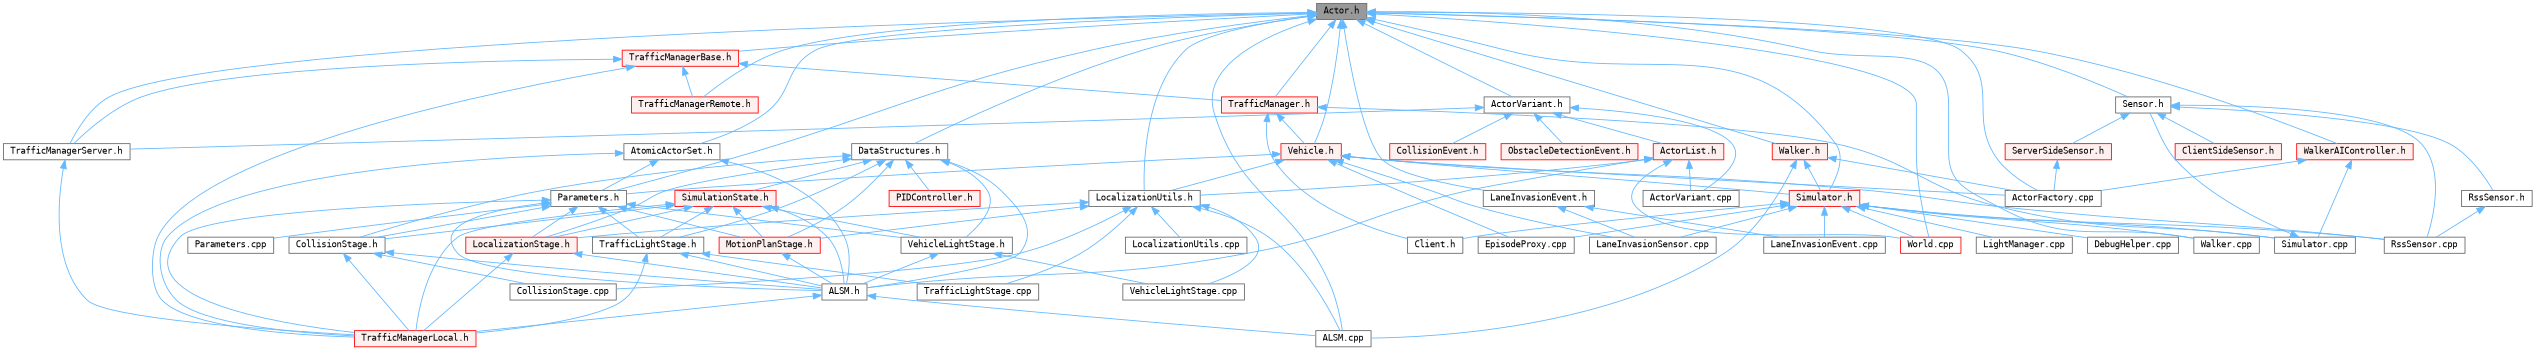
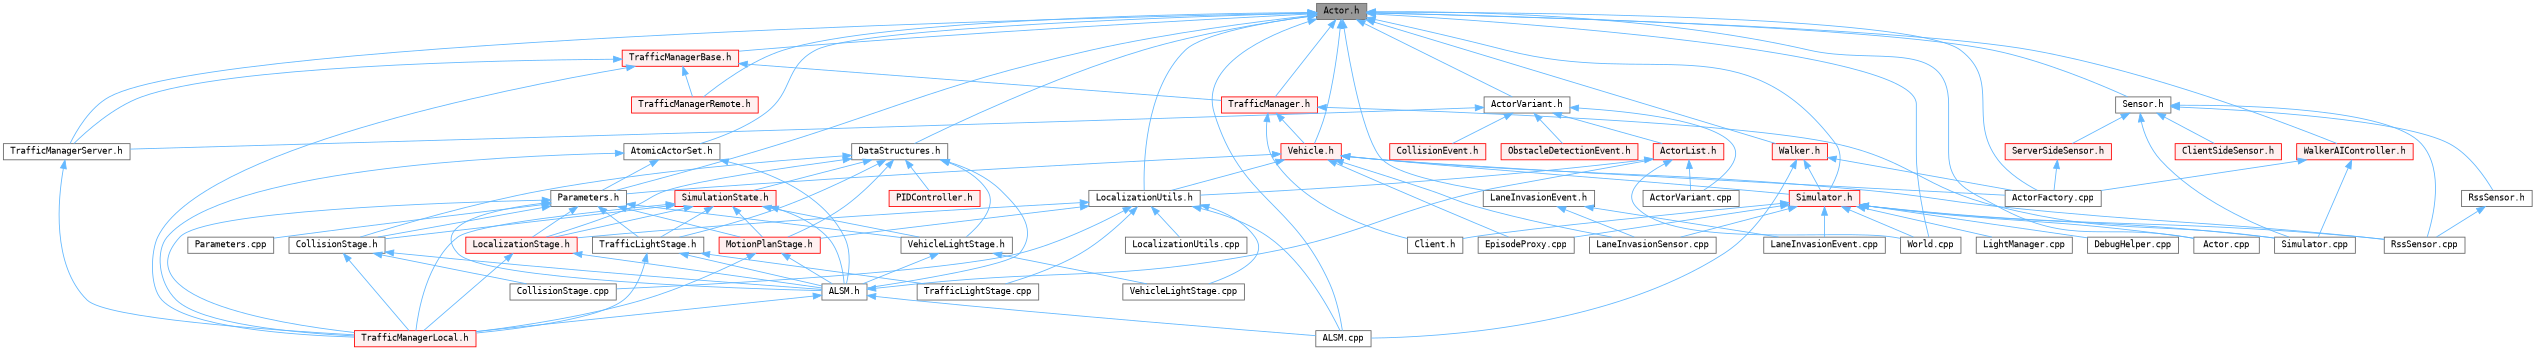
  digraph {
    fontname="DejaVu Sans Mono"
    node [color=grey40 fillcolor=white fontname="DejaVu Sans Mono" fontsize=10 shape=box style=filled]
    edge [color=steelblue1 dir=back fontname="DejaVu Sans Mono" fontsize=10 labelfontname=Helvetica labelfontsize=10 style=solid]
    n1 [color=gray40 fillcolor=grey60 fontcolor=black height=0.2 label="Actor.h" width=0.4]
    n2 [height=0.2 label="ALSM.cpp" width=0.4]
-   n3 [height=0.2 label="Walker.cpp" width=0.4]
+   n3 [height=0.2 label="Actor.cpp" width=0.4]
    n4 [height=0.2 label="ActorFactory.cpp" width=0.4]
    n5 [height=0.2 label="ActorVariant.h" width=0.4]
    n6 [height=0.2 label="LocalizationUtils.h" width=0.4]
-   n7 [color=red height=0.2 label="World.cpp" width=0.4]
+   n7 [height=0.2 label="World.cpp" width=0.4]
    n8 [height=0.2 label="TrafficManagerServer.h" width=0.4]
    n9 [height=0.2 label="AtomicActorSet.h" width=0.4]
    n10 [height=0.2 label="Parameters.h" width=0.4]
    n11 [height=0.2 label="DataStructures.h" width=0.4]
    n12 [height=0.2 label="LaneInvasionEvent.h" width=0.4]
    n13 [height=0.2 label="Sensor.h" width=0.4]
    n14 [color=red fillcolor="#FFF0F0" height=0.2 label="Simulator.h" width=0.4]
    n15 [color=red fillcolor="#FFF0F0" height=0.2 label="TrafficManager.h" width=0.4]
    n16 [color=red fillcolor="#FFF0F0" height=0.2 label="Vehicle.h" width=0.4]
    n17 [color=red fillcolor="#FFF0F0" height=0.2 label="TrafficManagerBase.h" width=0.4]
    n18 [color=red fillcolor="#FFF0F0" height=0.2 label="TrafficManagerRemote.h" width=0.4]
    n19 [color=red fillcolor="#FFF0F0" height=0.2 label="Walker.h" width=0.4]
    n20 [color=red fillcolor="#FFF0F0" height=0.2 label="WalkerAIController.h" width=0.4]
    n21 [color=red fillcolor="#FFF0F0" height=0.2 label="ActorList.h" width=0.4]
    n22 [height=0.2 label="ActorVariant.cpp" width=0.4]
    n23 [color=red fillcolor="#FFF0F0" height=0.2 label="CollisionEvent.h" width=0.4]
    n24 [color=red fillcolor="#FFF0F0" height=0.2 label="ObstacleDetectionEvent.h" width=0.4]
    n25 [height=0.2 label="CollisionStage.cpp" width=0.4]
    n26 [color=red fillcolor="#FFF0F0" height=0.2 label="LocalizationStage.h" width=0.4]
    n27 [height=0.2 label="LocalizationUtils.cpp" width=0.4]
    n28 [color=red fillcolor="#FFF0F0" height=0.2 label="MotionPlanStage.h" width=0.4]
    n29 [height=0.2 label="TrafficLightStage.cpp" width=0.4]
    n30 [height=0.2 label="VehicleLightStage.cpp" width=0.4]
    n31 [color=red fillcolor="#FFF0F0" height=0.2 label="TrafficManagerLocal.h" width=0.4]
    n32 [height=0.2 label="ALSM.h" width=0.4]
    n33 [height=0.2 label="CollisionStage.h" width=0.4]
    n34 [height=0.2 label="Parameters.cpp" width=0.4]
    n35 [height=0.2 label="TrafficLightStage.h" width=0.4]
    n36 [height=0.2 label="VehicleLightStage.h" width=0.4]
    n37 [color=red fillcolor="#FFF0F0" height=0.2 label="PIDController.h" width=0.4]
    n38 [color=red fillcolor="#FFF0F0" height=0.2 label="SimulationState.h" width=0.4]
    n39 [height=0.2 label="LaneInvasionEvent.cpp" width=0.4]
    n40 [height=0.2 label="LaneInvasionSensor.cpp" width=0.4]
    n41 [color=red fillcolor="#FFF0F0" height=0.2 label="ClientSideSensor.h" width=0.4]
    n42 [height=0.2 label="RssSensor.cpp" width=0.4]
    n43 [height=0.2 label="RssSensor.h" width=0.4]
    n44 [color=red fillcolor="#FFF0F0" height=0.2 label="ServerSideSensor.h" width=0.4]
    n45 [height=0.2 label="Simulator.cpp" width=0.4]
    n46 [height=0.2 label="Client.h" width=0.4]
    n47 [height=0.2 label="DebugHelper.cpp" width=0.4]
    n48 [height=0.2 label="EpisodeProxy.cpp" width=0.4]
    n49 [height=0.2 label="LightManager.cpp" width=0.4]
    n1 -> n2
    n1 -> n3
    n1 -> n4
    n1 -> n5
    n1 -> n6
    n1 -> n7
    n1 -> n8
    n1 -> n9
    n1 -> n10
    n1 -> n11
    n1 -> n12
    n1 -> n13
    n1 -> n14
    n1 -> n15
    n1 -> n16
    n1 -> n17
    n1 -> n18
    n1 -> n19
    n1 -> n20
    n5 -> n8
    n5 -> n21
    n5 -> n22
    n5 -> n23
    n5 -> n24
    n6 -> n2
    n6 -> n25
    n6 -> n26
    n6 -> n27
    n6 -> n28
    n6 -> n29
    n6 -> n30
    n8 -> n31
    n9 -> n10
    n9 -> n31
    n9 -> n32
    n10 -> n26
    n10 -> n28
    n10 -> n31
    n10 -> n32
    n10 -> n33
    n10 -> n34
    n10 -> n35
    n10 -> n36
    n11 -> n26
    n11 -> n28
    n11 -> n32
    n11 -> n33
    n11 -> n35
    n11 -> n36
    n11 -> n37
    n11 -> n38
    n12 -> n39
    n12 -> n40
    n13 -> n41
    n13 -> n42
    n13 -> n43
    n13 -> n44
-   n45 -> n13
+   n13 -> n45
    n14 -> n3
    n14 -> n7
    n14 -> n39
    n14 -> n40
    n14 -> n42
    n14 -> n45
    n14 -> n46
    n14 -> n47
    n14 -> n48
    n14 -> n49
    n15 -> n16
    n15 -> n45
    n15 -> n46
    n16 -> n4
    n16 -> n6
    n16 -> n10
    n16 -> n14
    n16 -> n40
    n16 -> n42
    n16 -> n48
    n17 -> n8
    n17 -> n15
    n17 -> n18
    n17 -> n31
    n19 -> n2
    n19 -> n4
    n19 -> n14
    n20 -> n4
    n20 -> n45
    n21 -> n6
    n21 -> n7
    n21 -> n22
-   n21 -> n32
+   n32 -> n21
    n26 -> n31
    n26 -> n32
+   n28 -> n31
    n28 -> n32
    n32 -> n2
    n32 -> n31
    n33 -> n25
    n33 -> n31
    n33 -> n32
    n35 -> n29
    n35 -> n31
    n35 -> n32
    n36 -> n30
    n36 -> n32
    n38 -> n26
    n38 -> n28
    n38 -> n31
    n38 -> n32
    n38 -> n33
    n38 -> n35
    n38 -> n36
    n43 -> n42
    n44 -> n4
  }
